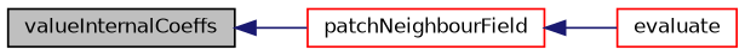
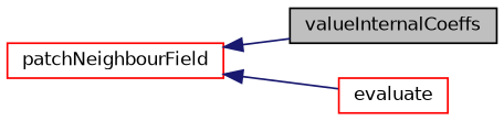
  digraph {
    rankdir=LR
    node [color=red fontname=Helvetica fontsize=10 shape=record]
    edge [color=midnightblue dir=back fontname=Helvetica fontsize=10 labelfontname=Helvetica labelfontsize=10 style=solid]
    n1 [color=black fillcolor=grey75 fontcolor=black height=0.2 label=valueInternalCoeffs style=filled width=0.4]
    n2 [height=0.2 label=patchNeighbourField width=0.4]
    n3 [height=0.2 label=evaluate width=0.4]
-   n1 -> n2
+   n2 -> n1
    n2 -> n3
  }
